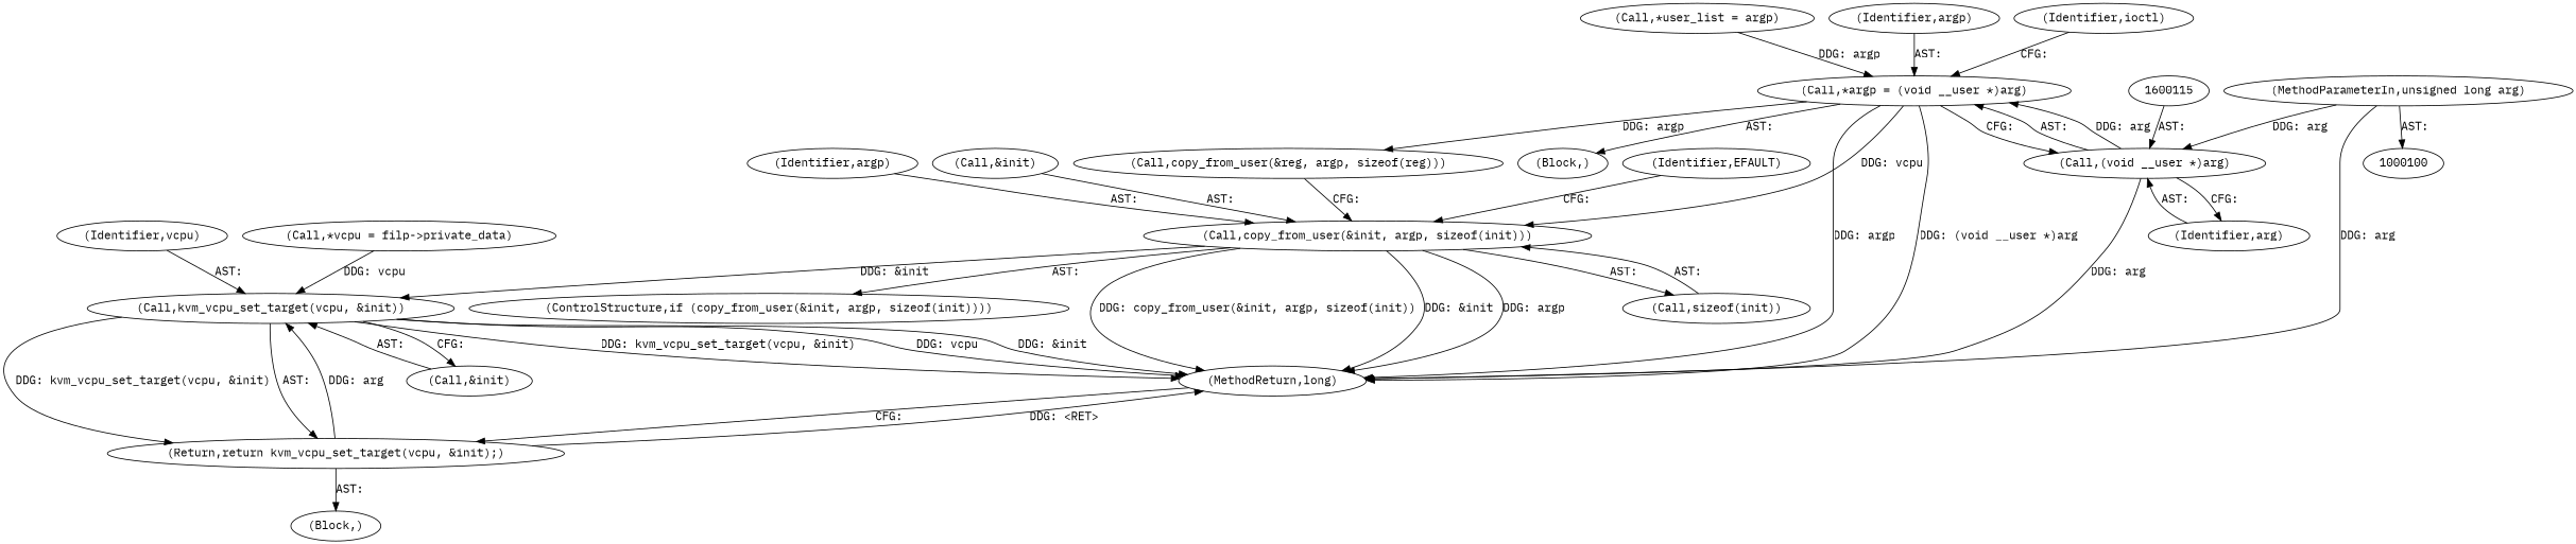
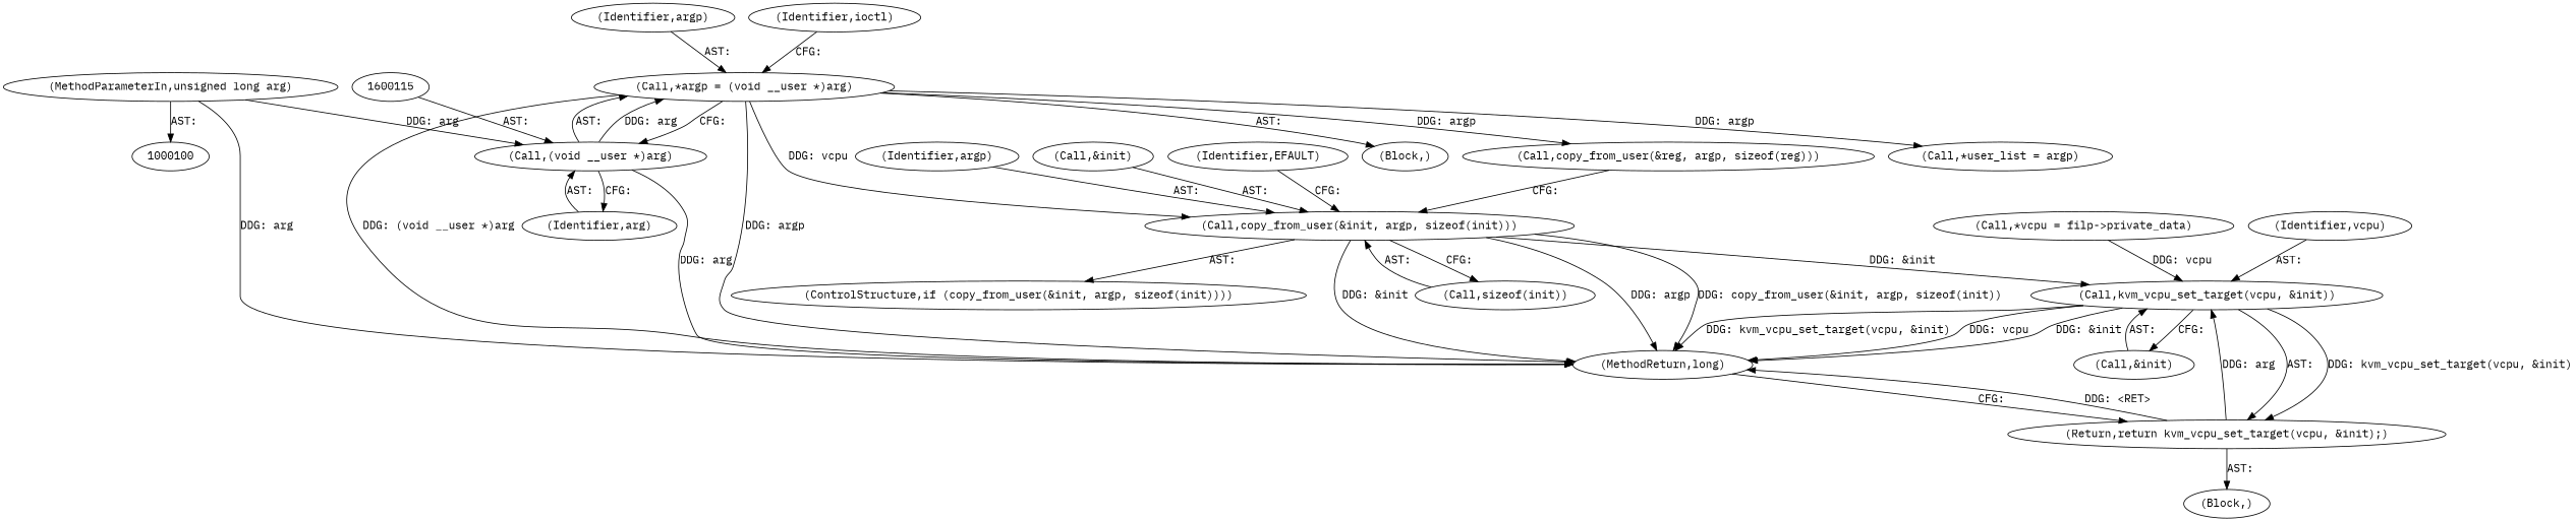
  digraph {
    fontname="IBM Plex Mono"
    node [fontname="IBM Plex Mono"]
    edge [fontname="IBM Plex Mono"]
    n1 [label="(Call,copy_from_user(&init, argp, sizeof(init)))"]
    n2 [label="(Call,kvm_vcpu_set_target(vcpu, &init))"]
    n3 [label="(MethodReturn,long)"]
    n4 [label="(ControlStructure,if (copy_from_user(&init, argp, sizeof(init))))"]
    n5 [label="(Call,sizeof(init))"]
    n6 [label="(Return,return kvm_vcpu_set_target(vcpu, &init);)"]
    n7 [label="(Call,&init)"]
    n8 [label="(Call,*argp = (void __user *)arg)"]
    n9 [label="(Call,(void __user *)arg)"]
    n10 [label="(Block,)"]
    n11 [label="(Call,copy_from_user(&reg, argp, sizeof(reg)))"]
    n12 [label="(Call,*user_list = argp)"]
    n13 [label="(Identifier,arg)"]
    n14 [label="(MethodParameterIn,unsigned long arg)"]
    1000100
    n16 [label="(Block,)"]
    n17 [label="(Identifier,argp)"]
    n18 [label="(Identifier,EFAULT)"]
    n19 [label="(Call,*vcpu = filp->private_data)"]
    n20 [label="(Identifier,vcpu)"]
    n21 [label="(Identifier,ioctl)"]
    n22 [label="(Identifier,argp)"]
    n23 [label="(Call,&init)"]
    n24 [label=1600115]
    n1 -> n2 [label="DDG: &init"]
    n1 -> n3 [label="DDG: &init"]
    n1 -> n3 [label="DDG: argp"]
    n1 -> n3 [label="DDG: copy_from_user(&init, argp, sizeof(init))"]
    n1 -> n4 [label="AST: "]
-   n1 -> n5 [label="AST: "]
+   n1 -> n5 [label="CFG: "]
    n2 -> n3 [label="DDG: kvm_vcpu_set_target(vcpu, &init)"]
    n2 -> n3 [label="DDG: vcpu"]
    n2 -> n3 [label="DDG: &init"]
    n2 -> n6 [label="AST: "]
    n2 -> n6 [label="DDG: kvm_vcpu_set_target(vcpu, &init)"]
    n2 -> n7 [label="CFG: "]
    n3 -> n6 [label="CFG: "]
    n5 -> n1 [label="AST: "]
    n6 -> n2 [label="DDG: arg"]
    n6 -> n3 [label="DDG: <RET>"]
    n6 -> n16 [label="AST: "]
    n7 -> n2 [label="AST: "]
    n8 -> n1 [label="DDG: vcpu"]
    n8 -> n3 [label="DDG: (void __user *)arg"]
    n8 -> n3 [label="DDG: argp"]
    n8 -> n9 [label="CFG: "]
    n8 -> n10 [label="AST: "]
    n8 -> n11 [label="DDG: argp"]
-   n12 -> n8 [label="DDG: argp"]
+   n8 -> n12 [label="DDG: argp"]
    n9 -> n3 [label="DDG: arg"]
    n9 -> n8 [label="AST: "]
    n9 -> n8 [label="DDG: arg"]
    n9 -> n13 [label="CFG: "]
    n11 -> n1 [label="CFG: "]
    n13 -> n9 [label="AST: "]
    n14 -> n3 [label="DDG: arg"]
    n14 -> n9 [label="DDG: arg"]
    n14 -> 1000100 [label="AST: "]
    n17 -> n8 [label="AST: "]
    n18 -> n1 [label="CFG: "]
    n19 -> n2 [label="DDG: vcpu"]
    n20 -> n2 [label="AST: "]
    n21 -> n8 [label="CFG: "]
    n22 -> n1 [label="AST: "]
    n23 -> n1 [label="AST: "]
    n24 -> n9 [label="AST: "]
  }
